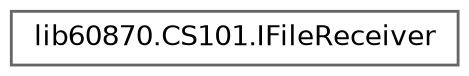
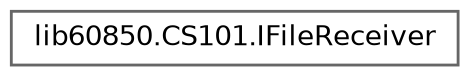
  digraph {
    rankdir=LR
-   n1 [color=grey40 fillcolor=white fontname=Helvetica fontsize=10 height=0.2 label="lib60870.CS101.IFileReceiver" shape=box style=filled width=0.4]
+   n1 [color=grey40 fillcolor=white fontname=Helvetica fontsize=10 height=0.2 label="lib60850.CS101.IFileReceiver" shape=box style=filled width=0.4]
  }
